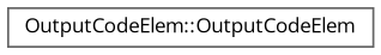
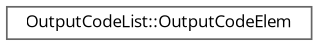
  digraph {
    rankdir=LR
    fontname="Open Sans"
-   n1 [color=grey40 fillcolor=white fontname="Open Sans" fontsize=10 height=0.2 label="OutputCodeElem::OutputCodeElem" shape=box style=filled width=0.4]
+   n1 [color=grey40 fillcolor=white fontname="Open Sans" fontsize=10 height=0.2 label="OutputCodeList::OutputCodeElem" shape=box style=filled width=0.4]
  }
